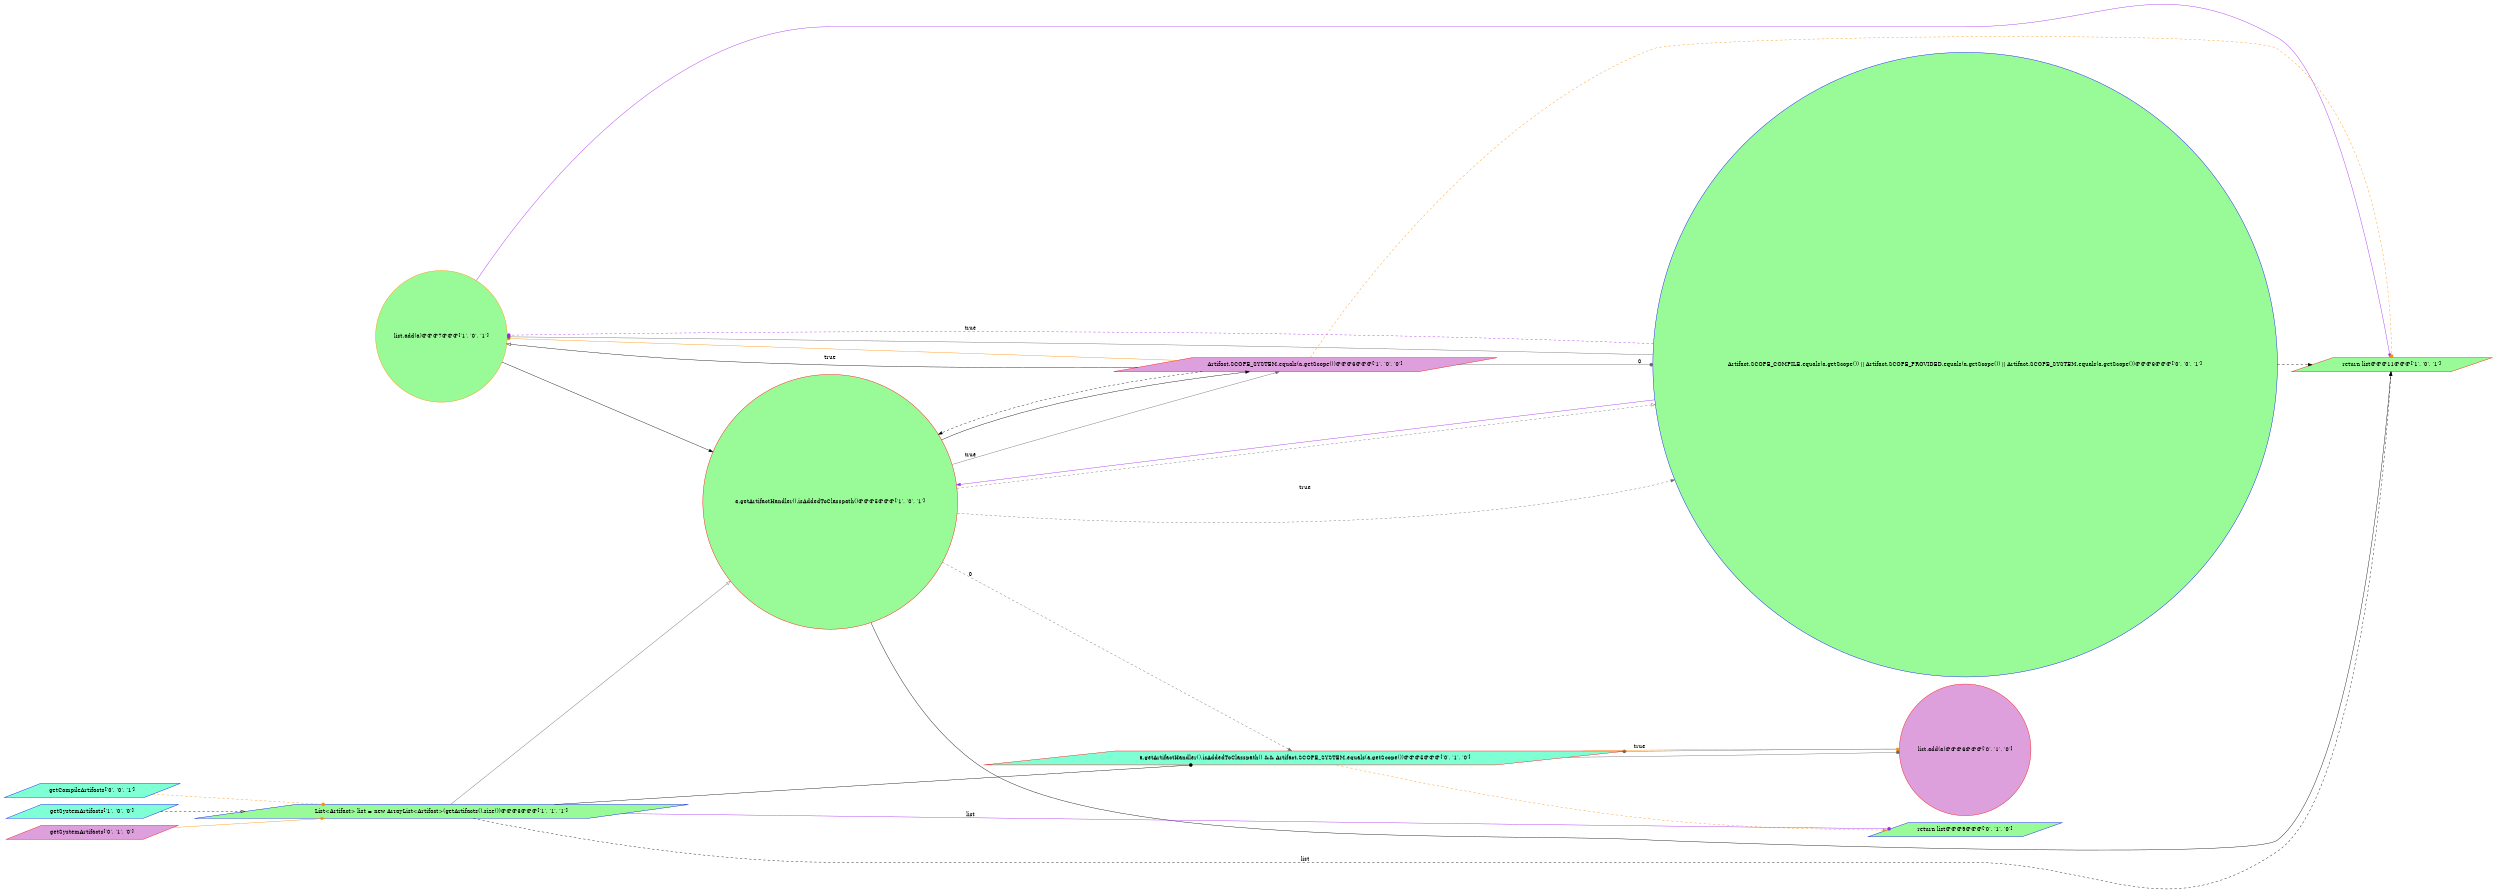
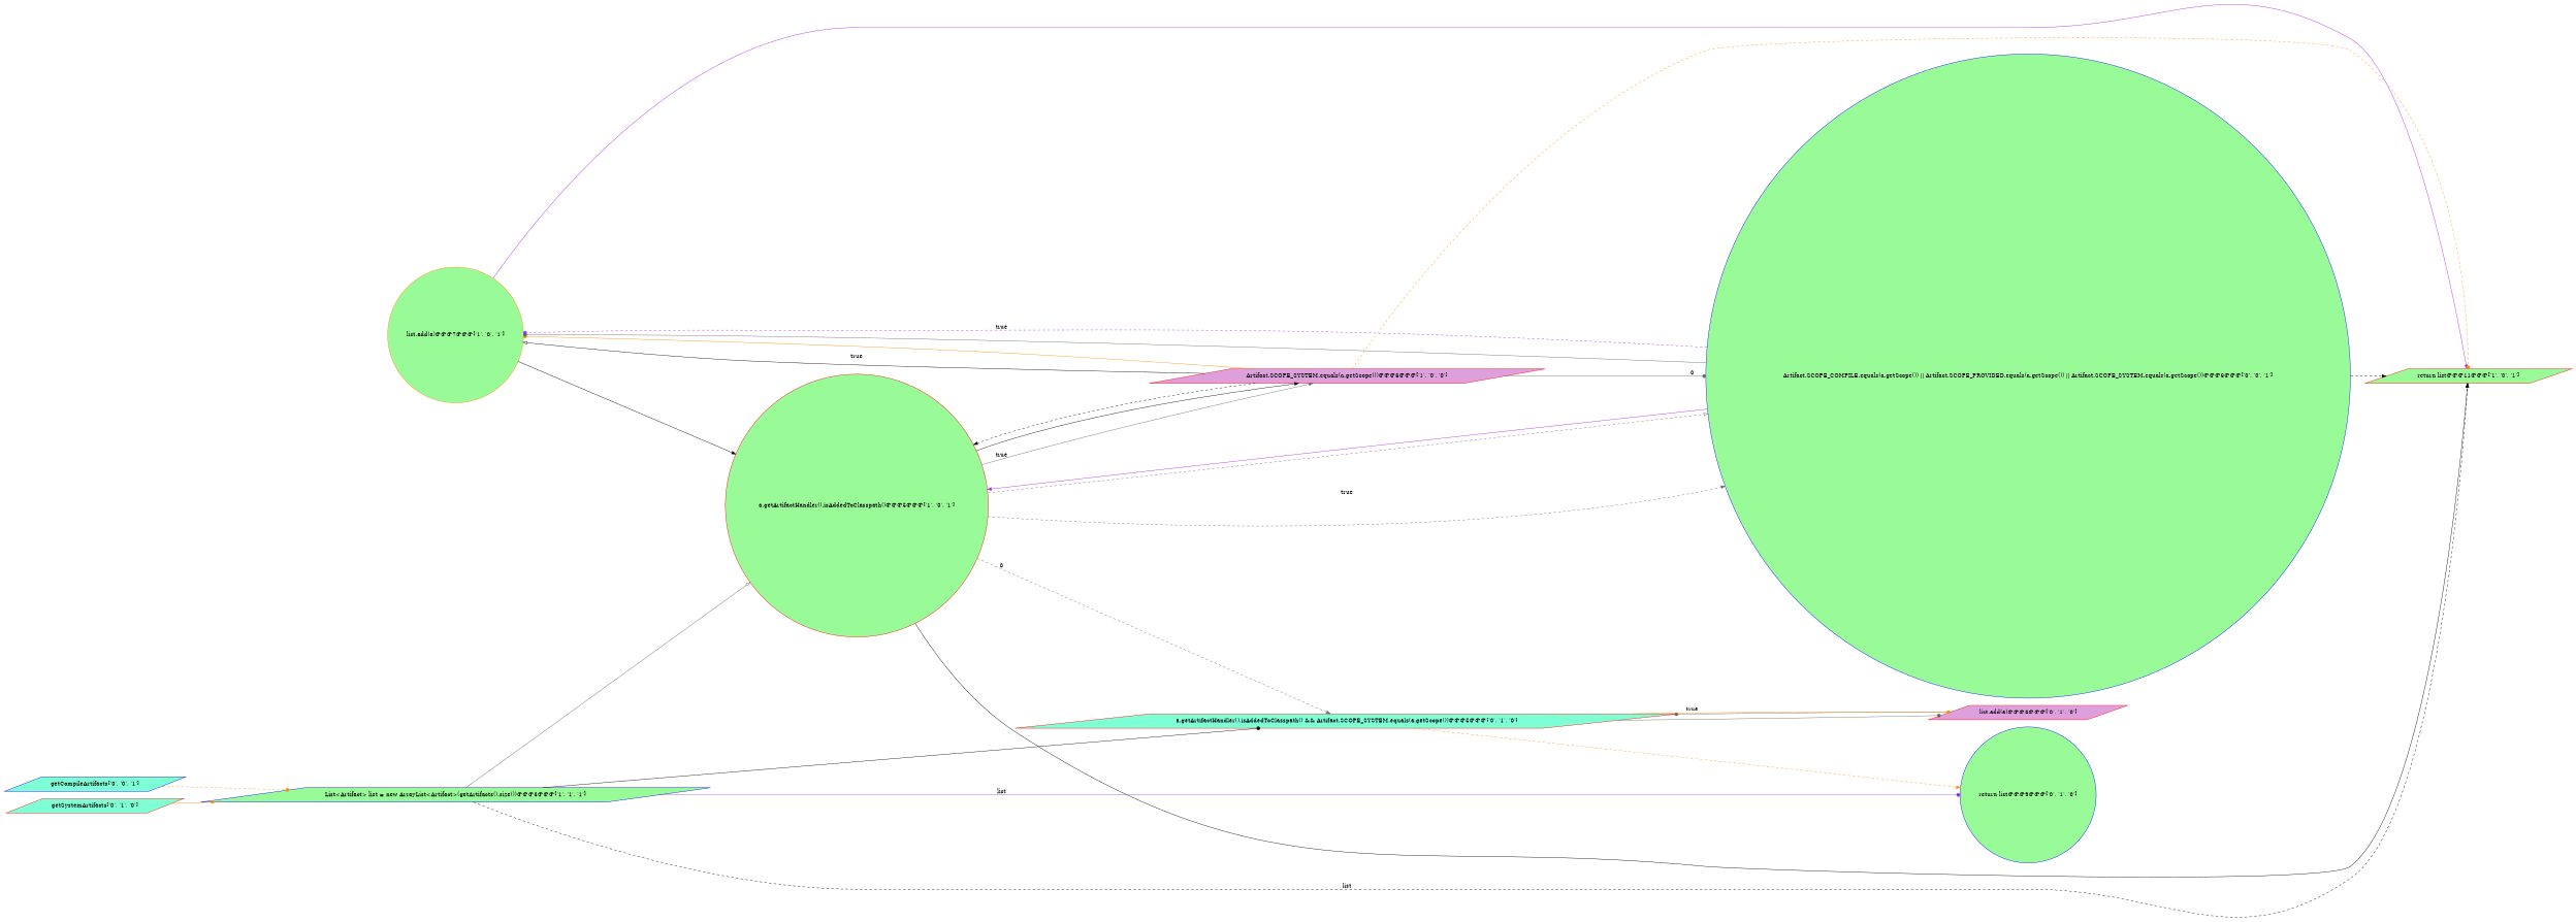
  digraph {
    rankdir=LR
    node [color=red fillcolor=palegreen shape=parallelogram style=filled]
    edge [arrowhead=normal color=gray40 style=solid]
    n1 [label="return list@@@11@@@['1', '0', '1']"]
-   n2 [fillcolor=plum label="list.add(a)@@@6@@@['0', '1', '0']" shape=circle]
+   n2 [fillcolor=plum label="list.add(a)@@@6@@@['0', '1', '0']"]
    n3 [fillcolor=aquamarine label="a.getArtifactHandler().isAddedToClasspath() && Artifact.SCOPE_SYSTEM.equals(a.getScope())@@@5@@@['0', '1', '0']"]
-   n4 [color=blue label="return list@@@9@@@['0', '1', '0']"]
+   n4 [color=blue label="return list@@@9@@@['0', '1', '0']" shape=circle]
    n5 [color=darkorange label="list.add(a)@@@7@@@['1', '0', '1']" shape=circle]
    n6 [label="a.getArtifactHandler().isAddedToClasspath()@@@5@@@['1', '0', '1']" shape=circle]
    n7 [fillcolor=plum label="Artifact.SCOPE_SYSTEM.equals(a.getScope())@@@6@@@['1', '0', '0']"]
    n8 [color=blue label="Artifact.SCOPE_COMPILE.equals(a.getScope()) || Artifact.SCOPE_PROVIDED.equals(a.getScope()) || Artifact.SCOPE_SYSTEM.equals(a.getScope())@@@6@@@['0', '0', '1']" shape=circle]
    n9 [color=blue fillcolor=aquamarine label="getCompileArtifacts['0', '0', '1']"]
    n10 [color=blue label="List<Artifact> list = new ArrayList<Artifact>(getArtifacts().size())@@@3@@@['1', '1', '1']"]
-   n11 [color=blue fillcolor=aquamarine label="getSystemArtifacts['1', '0', '0']"]
-   n12 [fillcolor=plum label="getSystemArtifacts['0', '1', '0']"]
+   n12 [fillcolor=aquamarine label="getSystemArtifacts['0', '1', '0']"]
    n2 -> n3 [arrowhead=dot]
    n3 -> n2 [arrowhead=dot color=darkorange label=true]
    n3 -> n2 [arrowhead=dot]
    n3 -> n4 [color=darkorange style=dashed]
    n5 -> n1 [color=purple]
    n5 -> n6 [color=black]
    n6 -> n1 [color=black]
    n6 -> n3 [label=0 style=dashed]
    n6 -> n7 [color=black]
    n6 -> n7 [label=true]
    n6 -> n8 [arrowhead=onormal style=dashed]
    n6 -> n8 [label=true style=dashed]
    n7 -> n1 [arrowhead=dot color=darkorange style=dashed]
    n7 -> n5 [arrowhead=dot color=darkorange]
    n7 -> n5 [arrowhead=onormal color=black label=true]
    n7 -> n6 [color=black style=dashed]
    n7 -> n8 [arrowhead=dot label=0]
    n8 -> n1 [color=black style=dashed]
    n8 -> n5 [arrowhead=dot]
    n8 -> n5 [arrowhead=dot color=purple label=true style=dashed]
    n8 -> n6 [color=purple]
    n9 -> n10 [arrowhead=dot color=darkorange style=dashed]
    n10 -> n1 [color=black label=list style=dashed]
    n10 -> n3 [arrowhead=dot color=black]
    n10 -> n4 [arrowhead=dot color=purple label=list]
    n10 -> n6 [arrowhead=onormal]
-   n11 -> n10 [arrowhead=onormal color=black style=dashed]
    n12 -> n10 [color=darkorange]
  }
